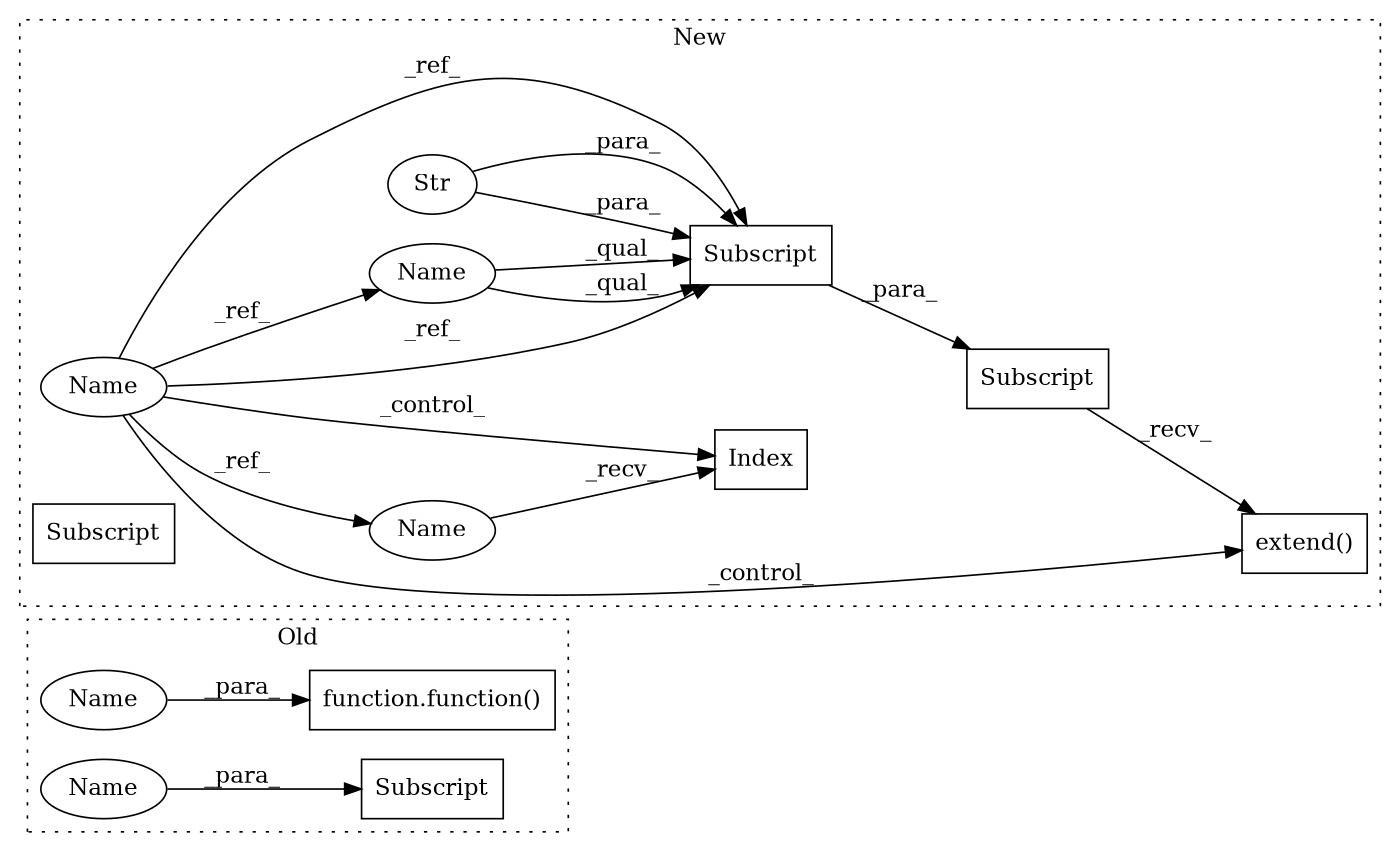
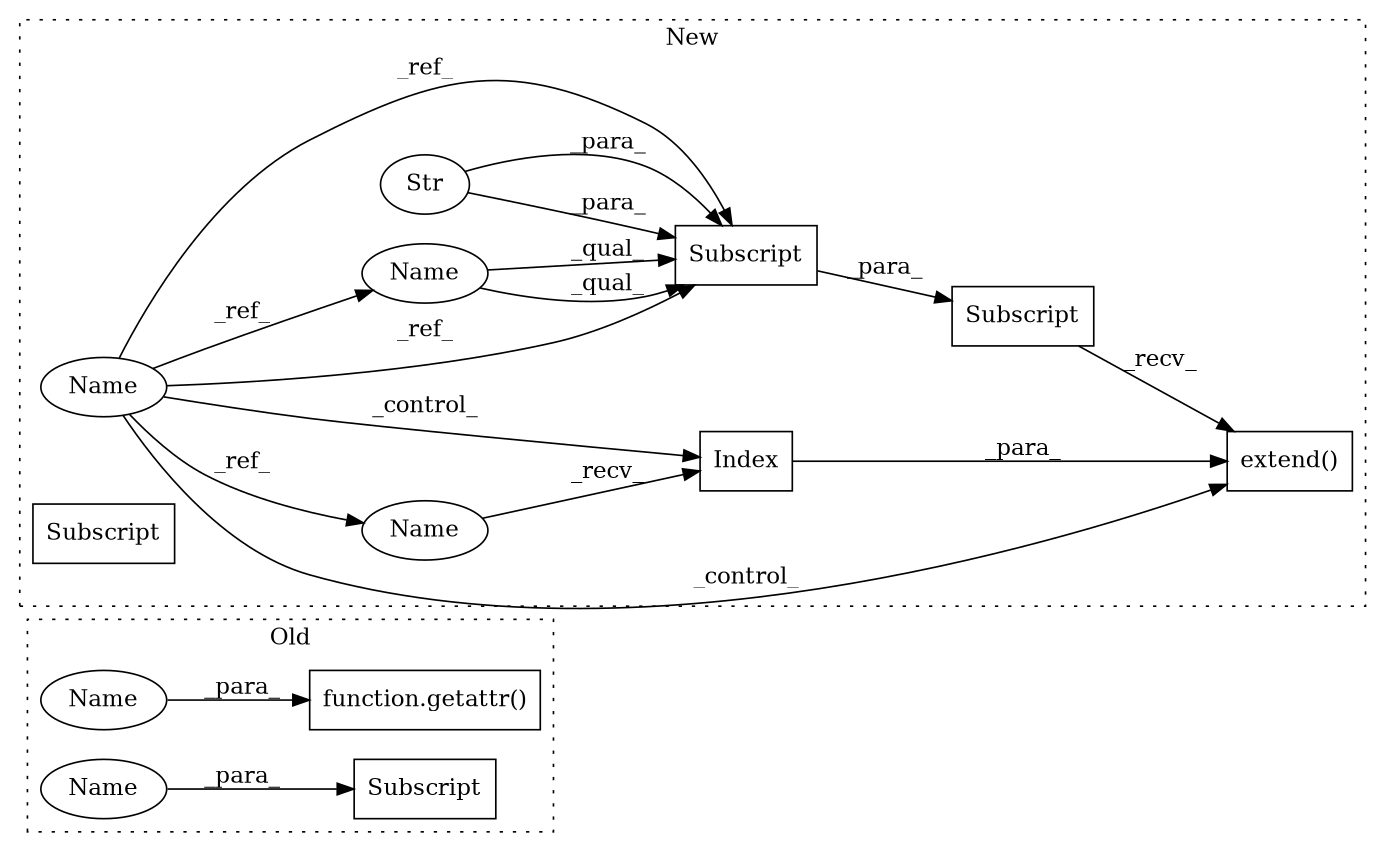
  digraph {
    rankdir=LR
    node [a=87 l=15 s="5889,0" shape=box]
    n1 [a=63 l="21,0" label=Subscript s="5833,0"]
-   n2 [a=75 l="8,1" label="function.function()" s="5858,5893"]
+   n2 [a=75 l="8,1" label="function.getattr()" s="5858,5893"]
    n3 [l=9 label=Name s=5884 shape=ellipse]
    n4 [l=9 label=Name s=5844 shape=ellipse]
    n5 [a=46 l="26,1" label=Index s="5921,5951"]
    n6 [label=Name s=5824 shape=ellipse]
    n7 [a=63 l="35,0" label=Subscript s="5878,0"]
    n8 [a=75 l="43,1" label="extend()" s="5878,5952"]
    n9 [a=63 l="23,0" label=Subscript]
    n10 [a=66 l=6 label=Str s=5905 shape=ellipse]
    n11 [a=63 l="23,0" label=Subscript]
    n12 [label=Name s=5921 shape=ellipse]
    n13 [label=Name s=5889 shape=ellipse]
    subgraph cluster_1 {
      label=Old
      style=dotted
      n1
      n2
      n3
      n4
    }
    subgraph cluster_2 {
      label=New
      style=dotted
      n5
      n6
      n7
      n8
      n9
      n10
      n11
      n12
      n13
    }
    n3 -> n2 [label=_para_]
    n4 -> n1 [label=_para_]
+   n5 -> n8 [label=_para_]
    n6 -> n5 [label=_control_]
    n6 -> n8 [label=_control_]
    n6 -> n11 [label=_ref_]
    n6 -> n11 [label=_ref_]
    n6 -> n12 [label=_ref_]
    n6 -> n13 [label=_ref_]
    n7 -> n8 [label=_recv_]
    n10 -> n11 [label=_para_]
    n10 -> n11 [label=_para_]
    n11 -> n7 [label=_para_]
    n12 -> n5 [label=_recv_]
    n13 -> n11 [label=_qual_]
    n13 -> n11 [label=_qual_]
  }
